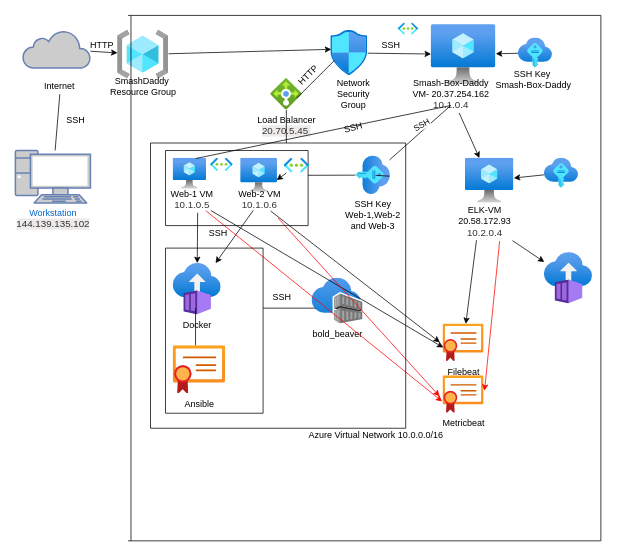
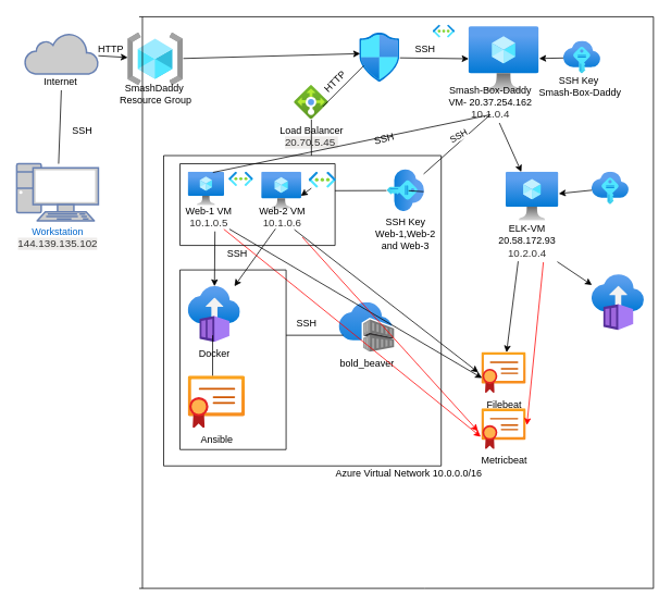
  <mxCell id="0" />
  <mxCell id="1" parent="0" />
  <mxCell id="2" value="bold_beaver" style="aspect=fixed;html=1;points=[];align=center;image;fontSize=12;image=img/lib/azure2/containers/Container_Registries.svg;" parent="1" vertex="1"><mxGeometry x="415" y="370" width="68" height="61" as="geometry" /></mxCell>
  <mxCell id="3" value="" style="edgeStyle=none;rounded=0;orthogonalLoop=1;jettySize=auto;html=1;" parent="1" source="4" target="13" edge="1"><mxGeometry relative="1" as="geometry" /></mxCell>
  <mxCell id="4" value="" style="aspect=fixed;html=1;points=[];align=center;image;fontSize=12;image=img/lib/azure2/networking/Network_Security_Groups.svg;direction=east;" parent="1" vertex="1"><mxGeometry x="440" y="40" width="49.41" height="60" as="geometry" /></mxCell>
  <mxCell id="5" value="" style="edgeStyle=none;rounded=0;orthogonalLoop=1;jettySize=auto;html=1;" parent="1" source="6" target="13" edge="1"><mxGeometry relative="1" as="geometry" /></mxCell>
  <mxCell id="6" value="" style="aspect=fixed;html=1;points=[];align=center;image;fontSize=12;image=img/lib/azure2/other/SSH_Keys.svg;" parent="1" vertex="1"><mxGeometry x="690" y="50" width="45.33" height="40" as="geometry" /></mxCell>
- <mxCell id="7" value="Network &lt;br&gt;Security &lt;br&gt;Group" style="text;html=1;align=center;verticalAlign=middle;resizable=0;points=[];autosize=1;strokeColor=none;fillColor=none;" parent="1" vertex="1"><mxGeometry x="440" y="100" width="60" height="50" as="geometry" /></mxCell>
  <mxCell id="8" style="edgeStyle=none;rounded=0;orthogonalLoop=1;jettySize=auto;html=1;entryX=0.016;entryY=0.42;entryDx=0;entryDy=0;entryPerimeter=0;startArrow=none;" parent="1" source="16" target="4" edge="1"><mxGeometry relative="1" as="geometry"><mxPoint x="270" y="85" as="sourcePoint" /></mxGeometry></mxCell>
  <mxCell id="9" value="" style="edgeStyle=none;rounded=0;orthogonalLoop=1;jettySize=auto;html=1;" parent="1" source="10" target="16" edge="1"><mxGeometry relative="1" as="geometry" /></mxCell>
  <mxCell id="10" value="" style="html=1;outlineConnect=0;fillColor=#CCCCCC;strokeColor=#6881B3;gradientColor=none;gradientDirection=north;strokeWidth=2;shape=mxgraph.networks.cloud;fontColor=#ffffff;" parent="1" vertex="1"><mxGeometry x="30" y="40" width="90" height="50" as="geometry" /></mxCell>
- <mxCell id="11" value="Internet&amp;nbsp;" style="text;html=1;align=center;verticalAlign=middle;resizable=0;points=[];autosize=1;strokeColor=none;fillColor=none;" parent="1" vertex="1"><mxGeometry x="50" y="105" width="60" height="20" as="geometry" /></mxCell>
+ <mxCell id="11" value="Internet&amp;nbsp;" style="text;html=1;align=center;verticalAlign=middle;resizable=0;points=[];autosize=1;strokeColor=none;fillColor=none;" parent="1" vertex="1"><mxGeometry x="45" y="90" width="60" height="20" as="geometry" /></mxCell>
  <mxCell id="12" value="Load Balancer&lt;br&gt;&lt;span style=&quot;color: rgb(50 , 49 , 48) ; font-family: &amp;#34;az_ea_font&amp;#34; , &amp;#34;segoe ui&amp;#34; , &amp;#34;az_font&amp;#34; , , , &amp;#34;blinkmacsystemfont&amp;#34; , &amp;#34;roboto&amp;#34; , &amp;#34;oxygen&amp;#34; , &amp;#34;ubuntu&amp;#34; , &amp;#34;cantarell&amp;#34; , &amp;#34;open sans&amp;#34; , &amp;#34;helvetica neue&amp;#34; , sans-serif ; font-size: 13px ; text-align: left ; background-color: rgb(237 , 235 , 233)&quot;&gt;20.70.5.45&amp;nbsp;&lt;/span&gt;" style="aspect=fixed;html=1;points=[];align=center;image;fontSize=12;image=img/lib/azure2/networking/Load_Balancers.svg;" parent="1" vertex="1"><mxGeometry x="360" y="104" width="42" height="42" as="geometry" /></mxCell>
  <mxCell id="13" value="" style="aspect=fixed;html=1;points=[];align=center;image;fontSize=12;image=img/lib/azure2/compute/Virtual_Machine.svg;" parent="1" vertex="1"><mxGeometry x="573.75" y="32" width="86.25" height="80" as="geometry" /></mxCell>
  <mxCell id="14" value="Smash-Box-Daddy&lt;br&gt;VM- 20.37.254.162&lt;br&gt;&lt;span style=&quot;color: rgb(50 , 49 , 48) ; font-family: &amp;#34;az_ea_font&amp;#34; , &amp;#34;segoe ui&amp;#34; , &amp;#34;az_font&amp;#34; , , , &amp;#34;blinkmacsystemfont&amp;#34; , &amp;#34;roboto&amp;#34; , &amp;#34;oxygen&amp;#34; , &amp;#34;ubuntu&amp;#34; , &amp;#34;cantarell&amp;#34; , &amp;#34;open sans&amp;#34; , &amp;#34;helvetica neue&amp;#34; , sans-serif ; font-size: 13px ; background-color: rgb(255 , 255 , 255)&quot;&gt;10.1.0.4&lt;/span&gt;" style="text;html=1;align=center;verticalAlign=middle;resizable=0;points=[];autosize=1;strokeColor=none;fillColor=none;" parent="1" vertex="1"><mxGeometry x="540" y="100" width="120" height="50" as="geometry" /></mxCell>
  <mxCell id="15" value="SSH Key&amp;nbsp;&lt;br&gt;Smash-Box-Daddy" style="text;html=1;align=center;verticalAlign=middle;resizable=0;points=[];autosize=1;strokeColor=none;fillColor=none;" parent="1" vertex="1"><mxGeometry x="650" y="90" width="120" height="30" as="geometry" /></mxCell>
  <mxCell id="16" value="" style="aspect=fixed;html=1;points=[];align=center;image;fontSize=12;image=img/lib/azure2/general/Resource_Groups.svg;" parent="1" vertex="1"><mxGeometry x="156" y="40" width="68" height="64" as="geometry" /></mxCell>
  <mxCell id="17" value="SmashDaddy&amp;nbsp;&lt;br&gt;Resource Group" style="text;html=1;align=center;verticalAlign=middle;resizable=0;points=[];autosize=1;strokeColor=none;fillColor=none;" parent="1" vertex="1"><mxGeometry x="140" y="100" width="100" height="30" as="geometry" /></mxCell>
  <mxCell id="18" value="SSH" style="text;html=1;align=center;verticalAlign=middle;resizable=0;points=[];autosize=1;strokeColor=none;fillColor=none;rotation=-15;" parent="1" vertex="1"><mxGeometry x="450" y="160" width="40" height="20" as="geometry" /></mxCell>
  <mxCell id="19" value="SSH" style="text;html=1;align=center;verticalAlign=middle;resizable=0;points=[];autosize=1;strokeColor=none;fillColor=none;" parent="1" vertex="1"><mxGeometry x="500" y="50" width="40" height="20" as="geometry" /></mxCell>
  <mxCell id="20" value="HTTP" style="text;html=1;align=center;verticalAlign=middle;resizable=0;points=[];autosize=1;strokeColor=none;fillColor=none;rotation=-45;" parent="1" vertex="1"><mxGeometry x="385" y="90" width="50" height="20" as="geometry" /></mxCell>
  <mxCell id="21" value="Azure Virtual Network 10.0.0.0/16" style="text;html=1;align=center;verticalAlign=middle;resizable=0;points=[];autosize=1;strokeColor=none;fillColor=none;" parent="1" vertex="1"><mxGeometry x="405" y="570" width="190" height="20" as="geometry" /></mxCell>
  <mxCell id="22" value="SSH" style="text;html=1;align=center;verticalAlign=middle;resizable=0;points=[];autosize=1;strokeColor=none;fillColor=none;rotation=0;" parent="1" vertex="1"><mxGeometry x="80" y="150" width="40" height="20" as="geometry" /></mxCell>
  <mxCell id="23" value="HTTP" style="text;html=1;align=center;verticalAlign=middle;resizable=0;points=[];autosize=1;strokeColor=none;fillColor=none;" parent="1" vertex="1"><mxGeometry x="110" y="50" width="50" height="20" as="geometry" /></mxCell>
  <mxCell id="24" value="SSH" style="text;html=1;align=center;verticalAlign=middle;resizable=0;points=[];autosize=1;strokeColor=none;fillColor=none;rotation=0;" parent="1" vertex="1"><mxGeometry x="355" y="384.5" width="40" height="20" as="geometry" /></mxCell>
  <mxCell id="25" value="SSH" style="text;html=1;align=center;verticalAlign=middle;resizable=0;points=[];autosize=1;strokeColor=none;fillColor=none;rotation=0;" parent="1" vertex="1"><mxGeometry x="269.999" y="300.003" width="40" height="20" as="geometry" /></mxCell>
  <mxCell id="26" value="" style="endArrow=none;html=1;rounded=0;" edge="1" parent="1"><mxGeometry width="50" height="50" relative="1" as="geometry"><mxPoint x="174" y="720" as="sourcePoint" /><mxPoint x="174" y="20" as="targetPoint" /></mxGeometry></mxCell>
  <mxCell id="27" value="" style="endArrow=none;html=1;rounded=0;" edge="1" parent="1"><mxGeometry width="50" height="50" relative="1" as="geometry"><mxPoint x="410" y="300" as="sourcePoint" /><mxPoint x="410" y="200" as="targetPoint" /></mxGeometry></mxCell>
  <mxCell id="28" value="" style="endArrow=none;html=1;rounded=0;" edge="1" parent="1" target="56"><mxGeometry width="50" height="50" relative="1" as="geometry"><mxPoint x="410" y="233" as="sourcePoint" /><mxPoint x="420" y="240" as="targetPoint" /></mxGeometry></mxCell>
  <mxCell id="29" value="" style="aspect=fixed;html=1;points=[];align=center;image;fontSize=12;image=img/lib/azure2/other/SSH_Keys.svg;" vertex="1" parent="1"><mxGeometry x="724.67" y="210" width="45.33" height="40" as="geometry" /></mxCell>
  <mxCell id="30" value="" style="aspect=fixed;html=1;points=[];align=center;image;fontSize=12;image=img/lib/azure2/compute/Virtual_Machine.svg;" vertex="1" parent="1"><mxGeometry x="619.31" y="210" width="64.69" height="60" as="geometry" /></mxCell>
  <mxCell id="31" value="ELK-VM&lt;br&gt;20.58.172.93&lt;br&gt;&lt;span style=&quot;color: rgb(50 , 49 , 48) ; font-family: &amp;#34;az_ea_font&amp;#34; , &amp;#34;segoe ui&amp;#34; , &amp;#34;az_font&amp;#34; , , , &amp;#34;blinkmacsystemfont&amp;#34; , &amp;#34;roboto&amp;#34; , &amp;#34;oxygen&amp;#34; , &amp;#34;ubuntu&amp;#34; , &amp;#34;cantarell&amp;#34; , &amp;#34;open sans&amp;#34; , &amp;#34;helvetica neue&amp;#34; , sans-serif ; font-size: 13px ; background-color: rgb(255 , 255 , 255)&quot;&gt;10.2.0.4&lt;/span&gt;" style="text;html=1;align=center;verticalAlign=middle;resizable=0;points=[];autosize=1;strokeColor=none;fillColor=none;" vertex="1" parent="1"><mxGeometry x="600" y="270" width="90" height="50" as="geometry" /></mxCell>
  <mxCell id="32" value="" style="endArrow=classic;html=1;rounded=0;" edge="1" parent="1" source="14" target="30"><mxGeometry width="50" height="50" relative="1" as="geometry"><mxPoint x="370" y="270" as="sourcePoint" /><mxPoint x="600" y="170" as="targetPoint" /></mxGeometry></mxCell>
  <mxCell id="33" value="" style="endArrow=classic;html=1;rounded=0;" edge="1" parent="1" source="29" target="30"><mxGeometry width="50" height="50" relative="1" as="geometry"><mxPoint x="370" y="270" as="sourcePoint" /><mxPoint x="680" y="300" as="targetPoint" /></mxGeometry></mxCell>
  <mxCell id="34" value="" style="aspect=fixed;html=1;points=[];align=center;image;fontSize=12;image=img/lib/azure2/containers/Container_Instances.svg;" vertex="1" parent="1"><mxGeometry x="724.67" y="335.5" width="64" height="69" as="geometry" /></mxCell>
  <mxCell id="35" value="" style="endArrow=classic;html=1;rounded=0;" edge="1" parent="1" source="31" target="34"><mxGeometry width="50" height="50" relative="1" as="geometry"><mxPoint x="370" y="260" as="sourcePoint" /><mxPoint x="420" y="210" as="targetPoint" /></mxGeometry></mxCell>
  <mxCell id="36" value="" style="endArrow=classic;html=1;rounded=0;exitX=0.388;exitY=0.981;exitDx=0;exitDy=0;exitPerimeter=0;" edge="1" parent="1" source="53" target="61"><mxGeometry width="50" height="50" relative="1" as="geometry"><mxPoint x="370" y="260" as="sourcePoint" /><mxPoint x="420" y="210" as="targetPoint" /></mxGeometry></mxCell>
  <mxCell id="37" value="" style="endArrow=classic;html=1;rounded=0;exitX=0.612;exitY=1.095;exitDx=0;exitDy=0;exitPerimeter=0;" edge="1" parent="1" source="52" target="61"><mxGeometry width="50" height="50" relative="1" as="geometry"><mxPoint x="370" y="260" as="sourcePoint" /><mxPoint x="420" y="210" as="targetPoint" /></mxGeometry></mxCell>
  <mxCell id="38" value="Filebeat" style="aspect=fixed;html=1;points=[];align=center;image;fontSize=12;image=img/lib/azure2/app_services/App_Service_Certificates.svg;" vertex="1" parent="1"><mxGeometry x="589.53" y="431" width="54.69" height="50" as="geometry" /></mxCell>
  <mxCell id="39" value="" style="endArrow=classic;html=1;rounded=0;entryX=0.01;entryY=0.629;entryDx=0;entryDy=0;entryPerimeter=0;" edge="1" parent="1" source="52" target="38"><mxGeometry width="50" height="50" relative="1" as="geometry"><mxPoint x="370" y="410" as="sourcePoint" /><mxPoint x="420" y="360" as="targetPoint" /></mxGeometry></mxCell>
  <mxCell id="40" value="" style="endArrow=classic;html=1;rounded=0;exitX=0.714;exitY=1.019;exitDx=0;exitDy=0;exitPerimeter=0;entryX=-0.073;entryY=0.491;entryDx=0;entryDy=0;entryPerimeter=0;" edge="1" parent="1" source="53" target="38"><mxGeometry width="50" height="50" relative="1" as="geometry"><mxPoint x="370" y="410" as="sourcePoint" /><mxPoint x="420" y="360" as="targetPoint" /></mxGeometry></mxCell>
  <mxCell id="41" value="Metricbeat" style="aspect=fixed;html=1;points=[];align=center;image;fontSize=12;image=img/lib/azure2/app_services/App_Service_Certificates.svg;" vertex="1" parent="1"><mxGeometry x="589.53" y="500" width="54.69" height="50" as="geometry" /></mxCell>
  <mxCell id="42" value="" style="endArrow=classic;html=1;rounded=0;entryX=-0.019;entryY=0.686;entryDx=0;entryDy=0;entryPerimeter=0;strokeColor=#FF0000;" edge="1" parent="1" source="52" target="41"><mxGeometry width="50" height="50" relative="1" as="geometry"><mxPoint x="370" y="410" as="sourcePoint" /><mxPoint x="420" y="360" as="targetPoint" /></mxGeometry></mxCell>
  <mxCell id="43" value="" style="endArrow=classic;html=1;rounded=0;exitX=0.857;exitY=1.333;exitDx=0;exitDy=0;exitPerimeter=0;entryX=-0.081;entryY=0.549;entryDx=0;entryDy=0;entryPerimeter=0;strokeColor=#FF0000;" edge="1" parent="1" source="53" target="41"><mxGeometry width="50" height="50" relative="1" as="geometry"><mxPoint x="370" y="410" as="sourcePoint" /><mxPoint x="420" y="360" as="targetPoint" /></mxGeometry></mxCell>
  <mxCell id="44" value="" style="endArrow=classic;html=1;rounded=0;strokeColor=#FF0000;exitX=0.724;exitY=1.011;exitDx=0;exitDy=0;exitPerimeter=0;" edge="1" parent="1" source="31"><mxGeometry width="50" height="50" relative="1" as="geometry"><mxPoint x="370" y="410" as="sourcePoint" /><mxPoint x="645" y="520" as="targetPoint" /></mxGeometry></mxCell>
  <mxCell id="45" value="" style="endArrow=classic;html=1;rounded=0;strokeColor=#000000;exitX=0.381;exitY=0.989;exitDx=0;exitDy=0;exitPerimeter=0;" edge="1" parent="1" source="31" target="38"><mxGeometry width="50" height="50" relative="1" as="geometry"><mxPoint x="370" y="410" as="sourcePoint" /><mxPoint x="420" y="360" as="targetPoint" /></mxGeometry></mxCell>
  <mxCell id="46" value="Untitled Layer" parent="0" />
  <mxCell id="47" value="" style="endArrow=none;html=1;rounded=0;" parent="46" edge="1"><mxGeometry width="50" height="50" relative="1" as="geometry"><mxPoint x="800" y="720" as="sourcePoint" /><mxPoint x="170" y="720" as="targetPoint" /><Array as="points"><mxPoint x="520" y="720" /></Array></mxGeometry></mxCell>
  <mxCell id="48" value="" style="endArrow=none;html=1;rounded=0;" parent="46" edge="1"><mxGeometry width="50" height="50" relative="1" as="geometry"><mxPoint x="800" y="20" as="sourcePoint" /><mxPoint x="170" y="20" as="targetPoint" /></mxGeometry></mxCell>
  <mxCell id="49" value="" style="endArrow=none;html=1;rounded=0;" parent="46" edge="1"><mxGeometry width="50" height="50" relative="1" as="geometry"><mxPoint x="800" y="720" as="sourcePoint" /><mxPoint x="800" y="20" as="targetPoint" /></mxGeometry></mxCell>
  <mxCell id="50" value="" style="aspect=fixed;html=1;points=[];align=center;image;fontSize=12;image=img/lib/azure2/compute/Virtual_Machine.svg;" parent="46" vertex="1"><mxGeometry x="230" y="210" width="44.5" height="41.28" as="geometry" /></mxCell>
  <mxCell id="51" value="" style="aspect=fixed;html=1;points=[];align=center;image;fontSize=12;image=img/lib/azure2/compute/Virtual_Machine.svg;" parent="46" vertex="1"><mxGeometry x="320" y="210" width="49" height="45.45" as="geometry" /></mxCell>
  <mxCell id="52" value="Web-1 VM&lt;br&gt;&lt;span style=&quot;color: rgb(50 , 49 , 48) ; font-family: &amp;#34;az_ea_font&amp;#34; , &amp;#34;segoe ui&amp;#34; , &amp;#34;az_font&amp;#34; , , , &amp;#34;blinkmacsystemfont&amp;#34; , &amp;#34;roboto&amp;#34; , &amp;#34;oxygen&amp;#34; , &amp;#34;ubuntu&amp;#34; , &amp;#34;cantarell&amp;#34; , &amp;#34;open sans&amp;#34; , &amp;#34;helvetica neue&amp;#34; , sans-serif ; font-size: 13px ; background-color: rgb(255 , 255 , 255)&quot;&gt;10.1.0.5&lt;/span&gt;" style="text;html=1;align=center;verticalAlign=middle;resizable=0;points=[];autosize=1;strokeColor=none;fillColor=none;" parent="46" vertex="1"><mxGeometry x="220" y="250" width="70" height="30" as="geometry" /></mxCell>
  <mxCell id="53" value="Web-2 VM&lt;br&gt;&lt;span style=&quot;color: rgb(50 , 49 , 48) ; font-family: &amp;#34;az_ea_font&amp;#34; , &amp;#34;segoe ui&amp;#34; , &amp;#34;az_font&amp;#34; , , , &amp;#34;blinkmacsystemfont&amp;#34; , &amp;#34;roboto&amp;#34; , &amp;#34;oxygen&amp;#34; , &amp;#34;ubuntu&amp;#34; , &amp;#34;cantarell&amp;#34; , &amp;#34;open sans&amp;#34; , &amp;#34;helvetica neue&amp;#34; , sans-serif ; font-size: 13px ; background-color: rgb(255 , 255 , 255)&quot;&gt;10.1.0.6&lt;/span&gt;" style="text;html=1;align=center;verticalAlign=middle;resizable=0;points=[];autosize=1;strokeColor=none;fillColor=none;" parent="46" vertex="1"><mxGeometry x="310" y="250" width="70" height="30" as="geometry" /></mxCell>
  <mxCell id="54" value="" style="edgeStyle=none;rounded=0;orthogonalLoop=1;jettySize=auto;html=1;endArrow=none;" parent="46" source="55" target="11" edge="1"><mxGeometry relative="1" as="geometry" /></mxCell>
  <mxCell id="55" value="Workstation&lt;br&gt;&lt;span style=&quot;color: rgb(50 , 49 , 48) ; font-family: &amp;#34;az_ea_font&amp;#34; , &amp;#34;segoe ui&amp;#34; , &amp;#34;az_font&amp;#34; , , , &amp;#34;blinkmacsystemfont&amp;#34; , &amp;#34;roboto&amp;#34; , &amp;#34;oxygen&amp;#34; , &amp;#34;ubuntu&amp;#34; , &amp;#34;cantarell&amp;#34; , &amp;#34;open sans&amp;#34; , &amp;#34;helvetica neue&amp;#34; , sans-serif ; font-size: 13px ; text-align: left ; background-color: rgb(237 , 235 , 233)&quot;&gt;144.139.135.102&lt;/span&gt;" style="fontColor=#0066CC;verticalAlign=top;verticalLabelPosition=bottom;labelPosition=center;align=center;html=1;outlineConnect=0;fillColor=#CCCCCC;strokeColor=#6881B3;gradientColor=none;gradientDirection=north;strokeWidth=2;shape=mxgraph.networks.pc;" parent="46" vertex="1"><mxGeometry x="20" y="200" width="100" height="70" as="geometry" /></mxCell>
  <mxCell id="56" value="SSH Key&lt;br&gt;Web-1,Web-2 &lt;br&gt;and Web-3" style="aspect=fixed;html=1;points=[];align=center;image;fontSize=12;image=img/lib/azure2/other/SSH_Keys.svg;direction=south;" parent="46" vertex="1"><mxGeometry x="473.03" y="206.97" width="45.45" height="51.51" as="geometry" /></mxCell>
  <mxCell id="57" value="" style="endArrow=none;html=1;rounded=0;" parent="46" target="56" edge="1"><mxGeometry width="50" height="50" relative="1" as="geometry"><mxPoint x="500" y="233" as="sourcePoint" /><mxPoint x="380" y="220" as="targetPoint" /></mxGeometry></mxCell>
  <mxCell id="58" value="" style="endArrow=none;html=1;rounded=0;" parent="46" edge="1"><mxGeometry width="50" height="50" relative="1" as="geometry"><mxPoint x="410" y="300" as="sourcePoint" /><mxPoint x="220" y="300" as="targetPoint" /></mxGeometry></mxCell>
  <mxCell id="59" value="" style="endArrow=none;html=1;rounded=0;" parent="46" edge="1"><mxGeometry width="50" height="50" relative="1" as="geometry"><mxPoint x="220" y="300" as="sourcePoint" /><mxPoint x="220" y="200" as="targetPoint" /></mxGeometry></mxCell>
  <mxCell id="60" value="" style="endArrow=none;html=1;rounded=0;" parent="46" edge="1"><mxGeometry width="50" height="50" relative="1" as="geometry"><mxPoint x="410" y="200" as="sourcePoint" /><mxPoint x="220" y="200" as="targetPoint" /></mxGeometry></mxCell>
  <mxCell id="61" value="Docker" style="aspect=fixed;html=1;points=[];align=center;image;fontSize=12;image=img/lib/azure2/containers/Container_Instances.svg;" parent="46" vertex="1"><mxGeometry x="230" y="350" width="64" height="69" as="geometry" /></mxCell>
  <mxCell id="62" value="" style="endArrow=none;html=1;rounded=0;" parent="46" edge="1"><mxGeometry width="50" height="50" relative="1" as="geometry"><mxPoint x="260" y="460" as="sourcePoint" /><mxPoint x="260" y="410" as="targetPoint" /></mxGeometry></mxCell>
  <mxCell id="63" value="Ansible" style="aspect=fixed;html=1;points=[];align=center;image;fontSize=12;image=img/lib/azure2/app_services/App_Service_Certificates.svg;" parent="46" vertex="1"><mxGeometry x="230" y="460" width="70" height="64" as="geometry" /></mxCell>
  <mxCell id="64" value="" style="endArrow=none;html=1;rounded=0;" parent="46" edge="1"><mxGeometry width="50" height="50" relative="1" as="geometry"><mxPoint x="350" y="410" as="sourcePoint" /><mxPoint x="420" y="410" as="targetPoint" /></mxGeometry></mxCell>
  <mxCell id="65" value="" style="endArrow=none;html=1;rounded=0;" parent="46" edge="1"><mxGeometry width="50" height="50" relative="1" as="geometry"><mxPoint x="350" y="550" as="sourcePoint" /><mxPoint x="350" y="330" as="targetPoint" /></mxGeometry></mxCell>
  <mxCell id="66" value="" style="endArrow=none;html=1;rounded=0;" parent="46" edge="1"><mxGeometry width="50" height="50" relative="1" as="geometry"><mxPoint x="220" y="550" as="sourcePoint" /><mxPoint x="350" y="550" as="targetPoint" /></mxGeometry></mxCell>
  <mxCell id="67" value="" style="endArrow=none;html=1;rounded=0;startArrow=none;" parent="46" edge="1"><mxGeometry width="50" height="50" relative="1" as="geometry"><mxPoint x="220" y="550" as="sourcePoint" /><mxPoint x="220" y="330" as="targetPoint" /></mxGeometry></mxCell>
  <mxCell id="68" value="" style="endArrow=none;html=1;rounded=0;" parent="46" edge="1"><mxGeometry width="50" height="50" relative="1" as="geometry"><mxPoint x="220" y="330" as="sourcePoint" /><mxPoint x="350" y="330" as="targetPoint" /></mxGeometry></mxCell>
  <mxCell id="69" value="" style="endArrow=none;html=1;rounded=0;entryX=0.683;entryY=0.015;entryDx=0;entryDy=0;entryPerimeter=0;" parent="46" target="50" edge="1" source="56"><mxGeometry width="50" height="50" relative="1" as="geometry"><mxPoint x="460" y="211" as="sourcePoint" /><mxPoint x="380" y="250" as="targetPoint" /><Array as="points"><mxPoint x="600" y="140" /></Array></mxGeometry></mxCell>
  <mxCell id="70" value="SSH" style="edgeLabel;html=1;align=center;verticalAlign=middle;resizable=0;points=[];rotation=-30;" parent="69" vertex="1" connectable="0"><mxGeometry x="-0.736" y="4" relative="1" as="geometry"><mxPoint y="-4" as="offset" /></mxGeometry></mxCell>
  <mxCell id="71" value="" style="endArrow=none;html=1;rounded=0;" parent="46" edge="1"><mxGeometry width="50" height="50" relative="1" as="geometry"><mxPoint x="395" y="130" as="sourcePoint" /><mxPoint x="445" y="80" as="targetPoint" /></mxGeometry></mxCell>
  <mxCell id="72" value="" style="endArrow=none;html=1;rounded=0;" parent="46" target="12" edge="1"><mxGeometry width="50" height="50" relative="1" as="geometry"><mxPoint x="381" y="190" as="sourcePoint" /><mxPoint x="380" y="250" as="targetPoint" /></mxGeometry></mxCell>
  <mxCell id="73" value="" style="endArrow=none;html=1;rounded=0;" parent="46" edge="1"><mxGeometry width="50" height="50" relative="1" as="geometry"><mxPoint x="200" y="190" as="sourcePoint" /><mxPoint x="540" y="190" as="targetPoint" /></mxGeometry></mxCell>
  <mxCell id="74" value="" style="endArrow=none;html=1;rounded=0;" parent="46" edge="1"><mxGeometry width="50" height="50" relative="1" as="geometry"><mxPoint x="200" y="190" as="sourcePoint" /><mxPoint x="200" y="570" as="targetPoint" /></mxGeometry></mxCell>
  <mxCell id="75" value="" style="endArrow=none;html=1;rounded=0;" parent="46" edge="1"><mxGeometry width="50" height="50" relative="1" as="geometry"><mxPoint x="200" y="570" as="sourcePoint" /><mxPoint x="540" y="570" as="targetPoint" /></mxGeometry></mxCell>
  <mxCell id="76" value="" style="endArrow=none;html=1;rounded=0;" parent="46" edge="1"><mxGeometry width="50" height="50" relative="1" as="geometry"><mxPoint x="540" y="570" as="sourcePoint" /><mxPoint x="540" y="190" as="targetPoint" /></mxGeometry></mxCell>
  <mxCell id="77" value="" style="aspect=fixed;html=1;points=[];align=center;image;fontSize=12;image=img/lib/azure2/networking/Virtual_Networks.svg;" parent="46" vertex="1"><mxGeometry x="530" y="30" width="27" height="16.12" as="geometry" /></mxCell>
  <mxCell id="78" value="" style="aspect=fixed;html=1;points=[];align=center;image;fontSize=12;image=img/lib/azure2/networking/Virtual_Networks.svg;" parent="46" vertex="1"><mxGeometry x="280" y="210" width="30" height="17.91" as="geometry" /></mxCell>
  <mxCell id="79" value="" style="edgeStyle=none;rounded=0;orthogonalLoop=1;jettySize=auto;html=1;entryX=0.98;entryY=0.647;entryDx=0;entryDy=0;entryPerimeter=0;" parent="46" source="80" target="51" edge="1"><mxGeometry relative="1" as="geometry"><mxPoint x="390" y="240" as="targetPoint" /></mxGeometry></mxCell>
  <mxCell id="80" value="" style="aspect=fixed;html=1;points=[];align=center;image;fontSize=12;image=img/lib/azure2/networking/Virtual_Networks.svg;" parent="46" vertex="1"><mxGeometry x="378" y="210" width="33.5" height="20" as="geometry" /></mxCell>
